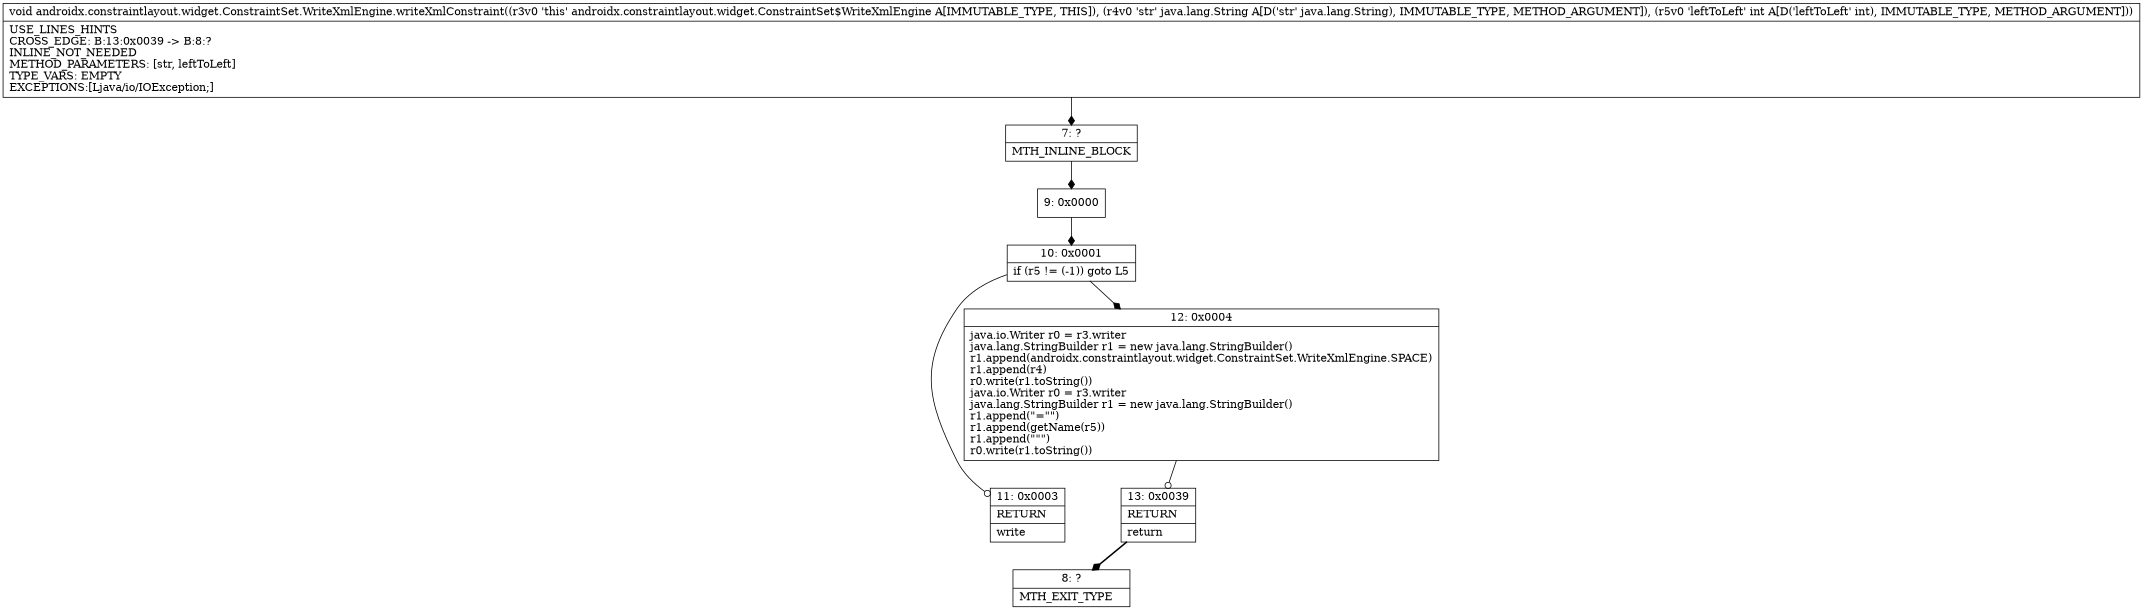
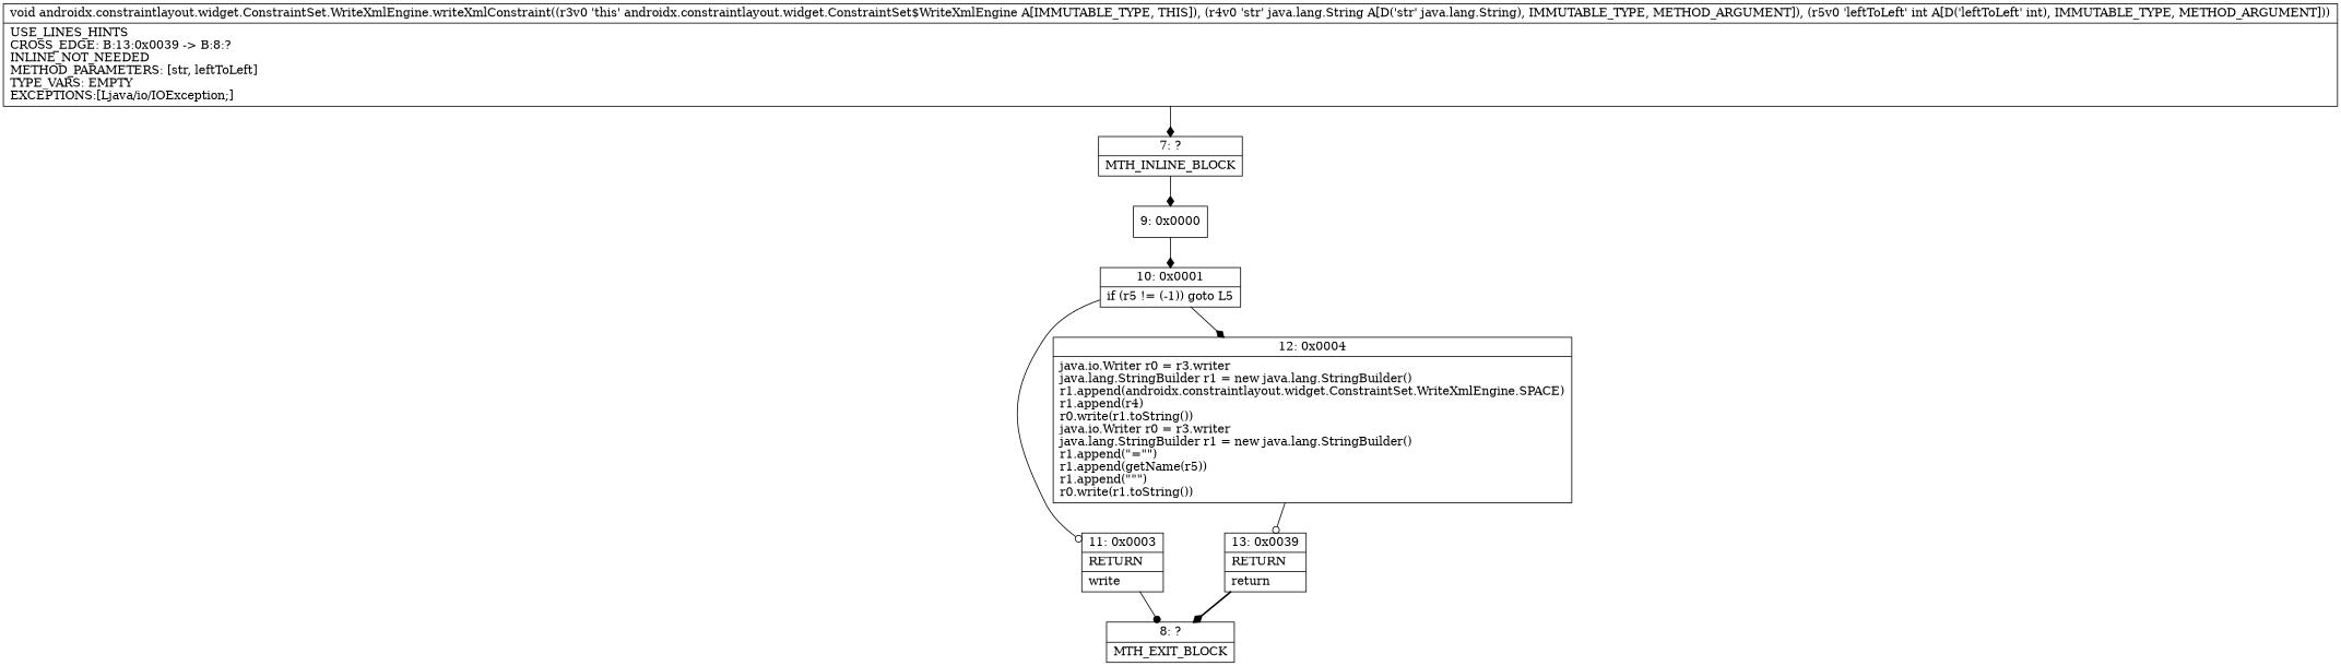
  digraph {
    node [shape=record]
    edge [arrowhead=diamond style=solid]
    n1 [label="{7\:\ ?|MTH_INLINE_BLOCK\l}"]
    n2 [label="{9\:\ 0x0000}"]
    n3 [label="{10\:\ 0x0001|if (r5 != (\-1)) goto L5\l}"]
    n4 [label="{11\:\ 0x0003|RETURN\l|write\l}"]
    n5 [label="{12\:\ 0x0004|java.io.Writer r0 = r3.writer\ljava.lang.StringBuilder r1 = new java.lang.StringBuilder()\lr1.append(androidx.constraintlayout.widget.ConstraintSet.WriteXmlEngine.SPACE)\lr1.append(r4)\lr0.write(r1.toString())\ljava.io.Writer r0 = r3.writer\ljava.lang.StringBuilder r1 = new java.lang.StringBuilder()\lr1.append(\"=\"\")\lr1.append(getName(r5))\lr1.append(\"\"\")\lr0.write(r1.toString())\l}"]
-   n6 [label="{8\:\ ?|MTH_EXIT_TYPE\l}"]
+   n6 [label="{8\:\ ?|MTH_EXIT_BLOCK\l}"]
    n7 [label="{13\:\ 0x0039|RETURN\l|return\l}"]
    n8 [label="{void androidx.constraintlayout.widget.ConstraintSet.WriteXmlEngine.writeXmlConstraint((r3v0 'this' androidx.constraintlayout.widget.ConstraintSet$WriteXmlEngine A[IMMUTABLE_TYPE, THIS]), (r4v0 'str' java.lang.String A[D('str' java.lang.String), IMMUTABLE_TYPE, METHOD_ARGUMENT]), (r5v0 'leftToLeft' int A[D('leftToLeft' int), IMMUTABLE_TYPE, METHOD_ARGUMENT]))  | USE_LINES_HINTS\lCROSS_EDGE: B:13:0x0039 \-\> B:8:?\lINLINE_NOT_NEEDED\lMETHOD_PARAMETERS: [str, leftToLeft]\lTYPE_VARS: EMPTY\lEXCEPTIONS:[Ljava\/io\/IOException;]\l}"]
    n1 -> n2
    n2 -> n3
    n3 -> n4 [arrowhead=odot]
    n3 -> n5
+   n4 -> n6 [arrowhead=dot]
    n5 -> n7 [arrowhead=odot]
    n7 -> n6 [style=bold]
    n8 -> n1
  }
